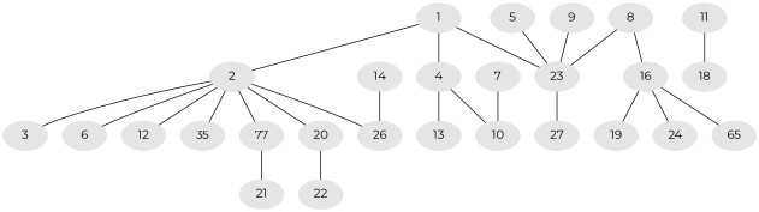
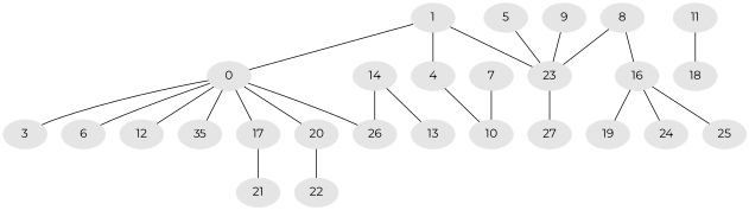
  graph {
    fontname=Montserrat
    node [color=gray90 fontname=Montserrat style=filled]
    edge [fontname=Montserrat weight=1.0]
    1
-   2
+   2 [label=0]
    4
    23
    3
    6
    12
    n8 [label=35]
-   17 [label=77]
+   17
    20
    26
    10
    13
    27
    21
    22
    5
    7
    8
    16
    19
    24
-   25 [label=65]
+   25
    9
    11
    18
    14
    1 -- 2
    1 -- 4
    1 -- 23
    2 -- 3
    2 -- 6
    2 -- 12
    2 -- n8
    2 -- 17
    2 -- 20
    2 -- 26
    4 -- 10
-   4 -- 13
+   14 -- 13
    23 -- 27
    17 -- 21
    20 -- 22
    5 -- 23
    7 -- 10
    8 -- 23
    8 -- 16
    16 -- 19
    16 -- 24
    16 -- 25
    9 -- 23
    11 -- 18
    14 -- 26
  }
